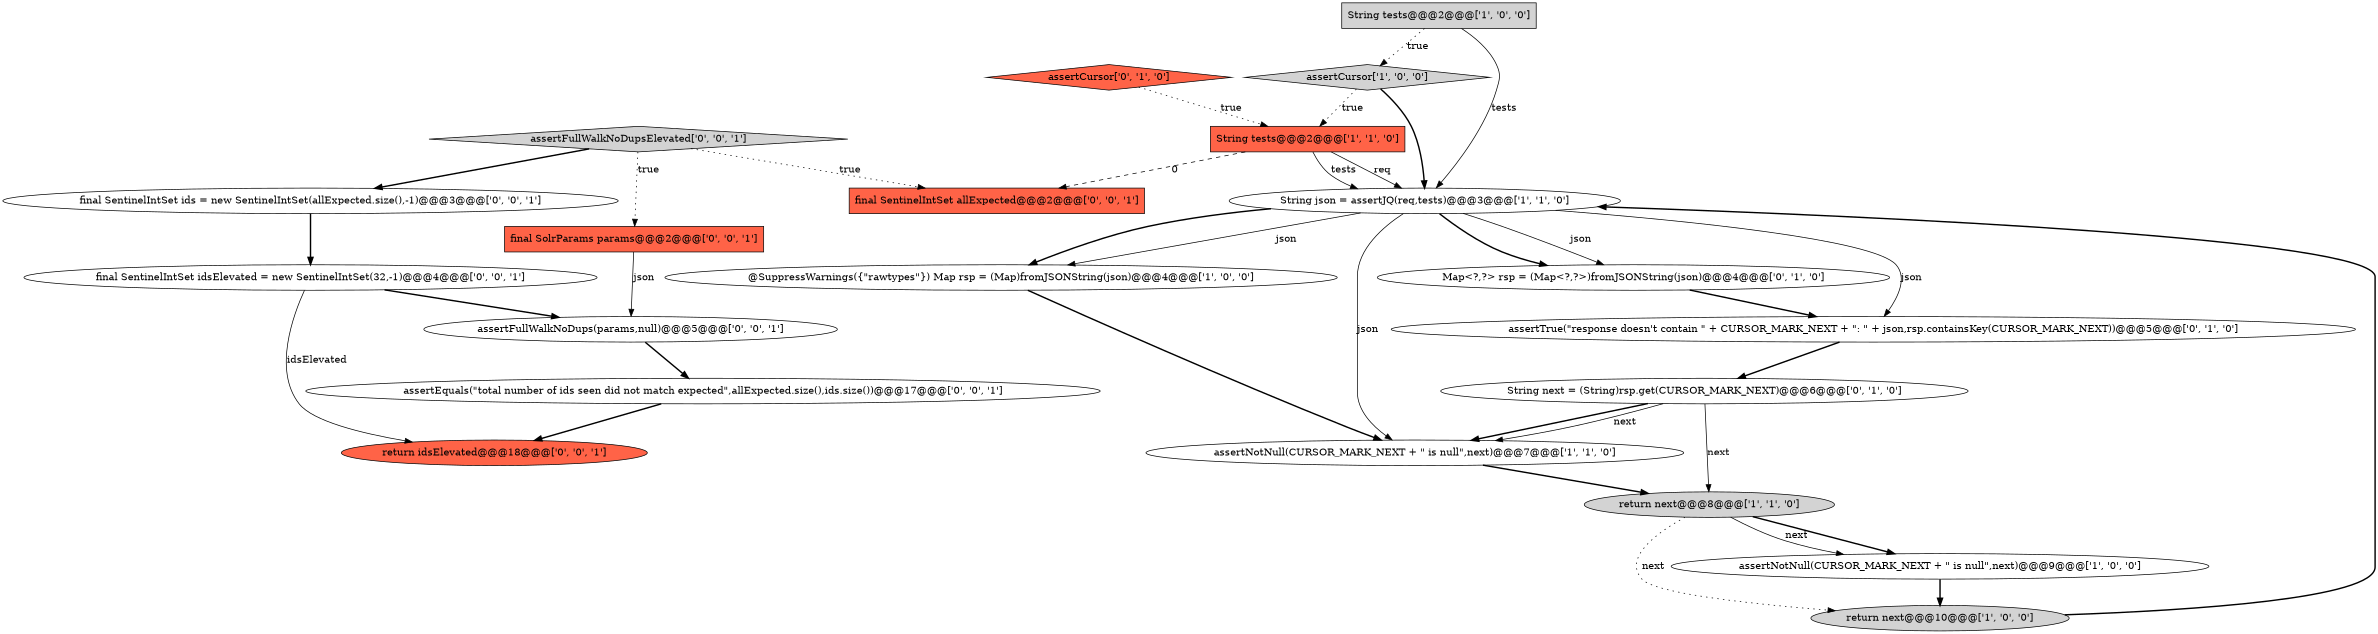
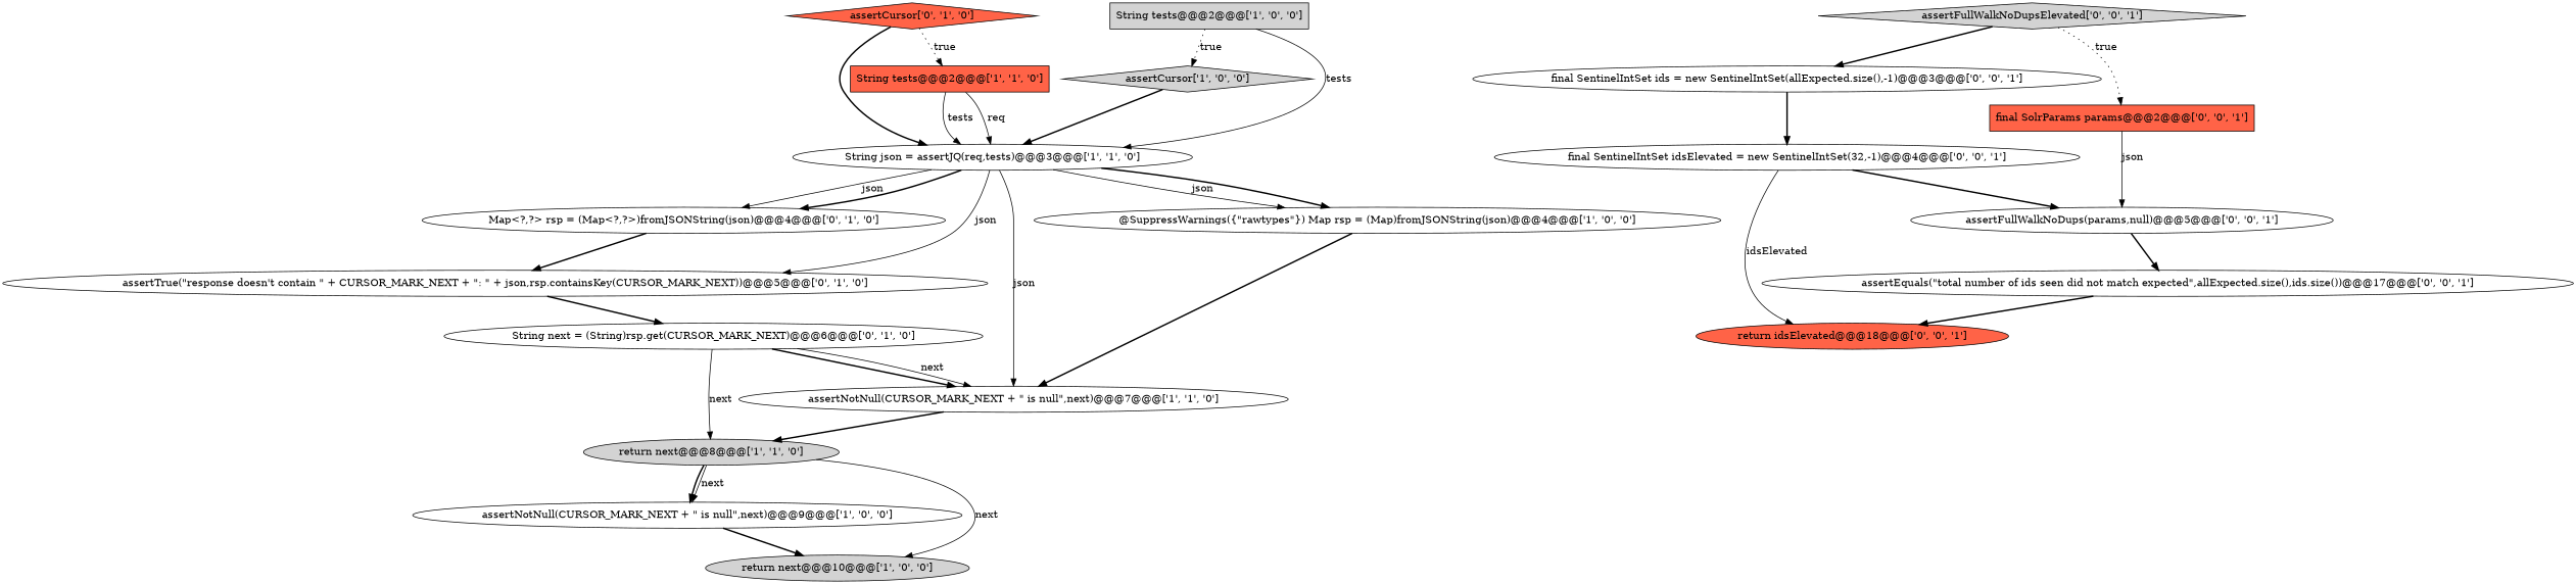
  digraph {
    node [fillcolor=white shape=ellipse style=filled]
    edge [style=bold]
    n1 [fillcolor=lightgray label="assertCursor['1', '0', '0']" shape=diamond]
    n2 [label="String json = assertJQ(req,tests)@@@3@@@['1', '1', '0']"]
    n3 [fillcolor=tomato label="String tests@@@2@@@['1', '1', '0']" shape=box]
    n4 [label="Map<?,?> rsp = (Map<?,?>)fromJSONString(json)@@@4@@@['0', '1', '0']"]
    n5 [label="assertTrue(\"response doesn't contain \" + CURSOR_MARK_NEXT + \": \" + json,rsp.containsKey(CURSOR_MARK_NEXT))@@@5@@@['0', '1', '0']"]
    n6 [label="assertNotNull(CURSOR_MARK_NEXT + \" is null\",next)@@@7@@@['1', '1', '0']"]
    n7 [label="@SuppressWarnings({\"rawtypes\"}) Map rsp = (Map)fromJSONString(json)@@@4@@@['1', '0', '0']"]
-   n8 [fillcolor=tomato label="final SentinelIntSet allExpected@@@2@@@['0', '0', '1']" shape=box]
    n9 [fillcolor=lightgray label="String tests@@@2@@@['1', '0', '0']" shape=box]
    n10 [fillcolor=tomato label="assertCursor['0', '1', '0']" shape=diamond]
    n11 [label="assertNotNull(CURSOR_MARK_NEXT + \" is null\",next)@@@9@@@['1', '0', '0']"]
    n12 [fillcolor=lightgray label="return next@@@10@@@['1', '0', '0']"]
    n13 [label="String next = (String)rsp.get(CURSOR_MARK_NEXT)@@@6@@@['0', '1', '0']"]
    n14 [fillcolor=tomato label="return idsElevated@@@18@@@['0', '0', '1']"]
    n15 [fillcolor=lightgray label="return next@@@8@@@['1', '1', '0']"]
    n16 [label="final SentinelIntSet idsElevated = new SentinelIntSet(32,-1)@@@4@@@['0', '0', '1']"]
    n17 [label="assertFullWalkNoDups(params,null)@@@5@@@['0', '0', '1']"]
    n18 [label="assertEquals(\"total number of ids seen did not match expected\",allExpected.size(),ids.size())@@@17@@@['0', '0', '1']"]
    n19 [fillcolor=lightgray label="assertFullWalkNoDupsElevated['0', '0', '1']" shape=diamond]
    n20 [label="final SentinelIntSet ids = new SentinelIntSet(allExpected.size(),-1)@@@3@@@['0', '0', '1']"]
    n21 [fillcolor=tomato label="final SolrParams params@@@2@@@['0', '0', '1']" shape=box]
    n1 -> n2
-   n1 -> n3 [label=true style=dotted]
    n2 -> n4 [label=json style=solid]
    n2 -> n4
    n2 -> n5 [label=json style=solid]
    n2 -> n6 [label=json style=solid]
    n2 -> n7 [label=json style=solid]
    n2 -> n7
    n3 -> n2 [label=req style=solid]
    n3 -> n2 [label=tests style=solid]
-   n3 -> n8 [label=0 style=dashed]
    n4 -> n5
    n5 -> n13
    n6 -> n15
    n7 -> n6
    n9 -> n1 [label=true style=dotted]
    n9 -> n2 [label=tests style=solid]
-   n12 -> n2
+   n10 -> n2
    n10 -> n3 [label=true style=dotted]
    n11 -> n12
    n13 -> n6
    n13 -> n6 [label=next style=solid]
    n13 -> n15 [label=next style=solid]
    n15 -> n11
    n15 -> n11 [label=next style=solid]
-   n15 -> n12 [label=next style=dotted]
+   n15 -> n12 [label=next style=solid]
    n16 -> n14 [label=idsElevated style=solid]
    n16 -> n17
    n17 -> n18
    n18 -> n14
-   n19 -> n8 [label=true style=dotted]
    n19 -> n20
    n19 -> n21 [label=true style=dotted]
    n20 -> n16
    n21 -> n17 [label=json style=solid]
  }
